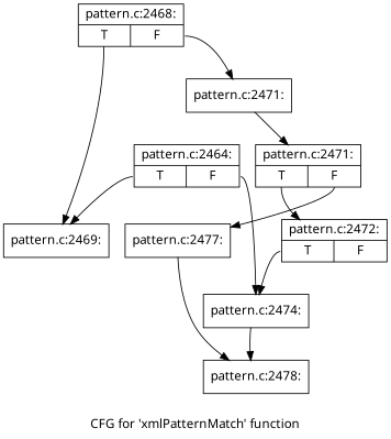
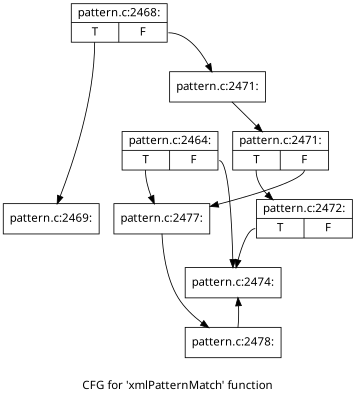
  digraph {
    fontname="Noto Sans"
    label="CFG for 'xmlPatternMatch' function"
    node [fontname="Noto Sans" shape=record]
    edge [fontname="Noto Sans" tailport=s0]
    n1 [label="{pattern.c:2464:|{<s0>T|<s1>F}}"]
    n2 [label="{pattern.c:2469:}"]
    n3 [label="{pattern.c:2474:}"]
    n4 [label="{pattern.c:2468:|{<s0>T|<s1>F}}"]
    n5 [label="{pattern.c:2471:}"]
    n6 [label="{pattern.c:2478:}"]
    n7 [label="{pattern.c:2471:|{<s0>T|<s1>F}}"]
    n8 [label="{pattern.c:2472:|{<s0>T|<s1>F}}"]
    n9 [label="{pattern.c:2477:}"]
-   n1 -> n2
+   n1 -> n9
    n1 -> n3 [tailport=s1]
-   n3 -> n6 [tailport=""]
+   n6 -> n3 [tailport=""]
    n4 -> n2
    n4 -> n5 [tailport=s1]
    n5 -> n7 [tailport=""]
    n7 -> n8
    n7 -> n9 [tailport=s1]
    n8 -> n3
    n9 -> n6 [tailport=""]
  }
